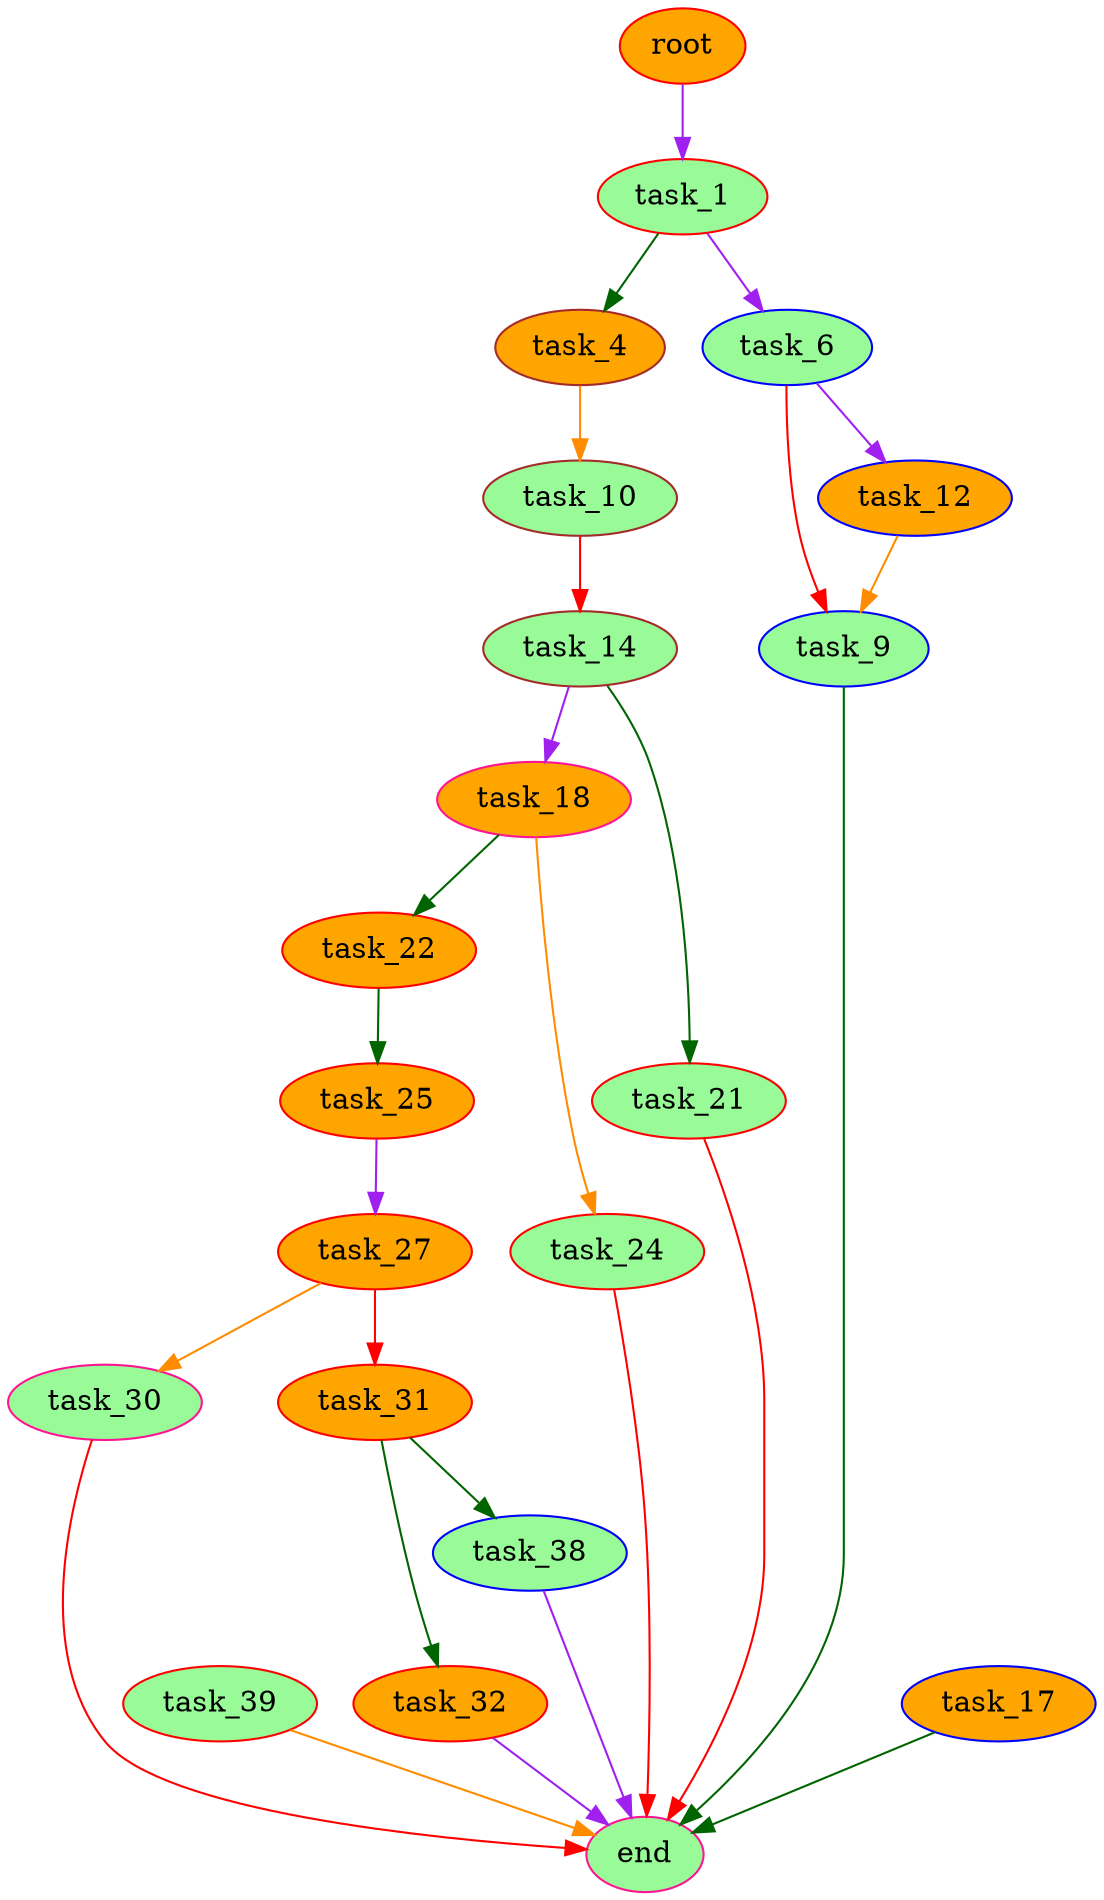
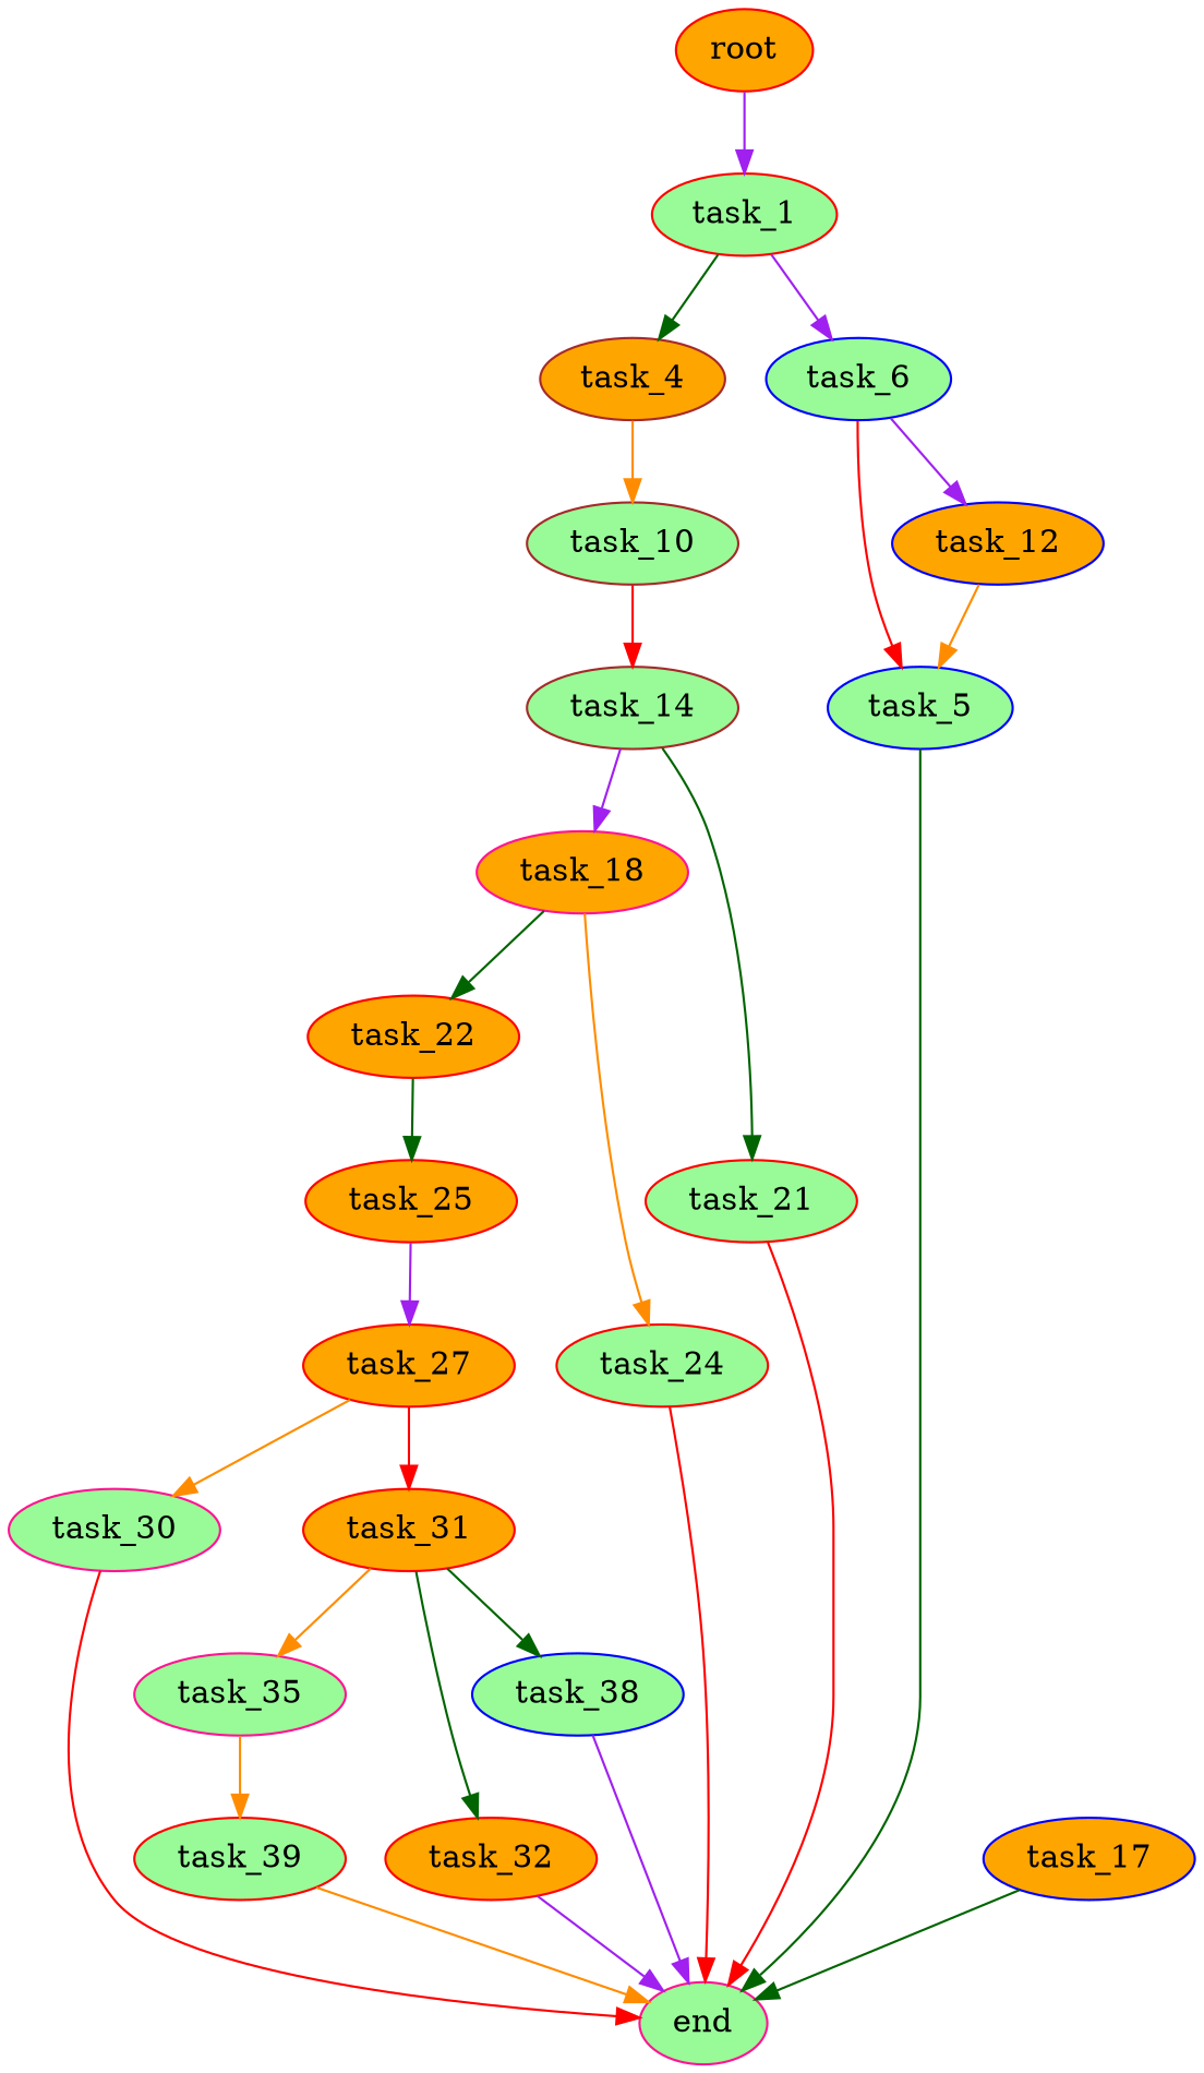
  digraph {
    node [color=red fillcolor=palegreen style=filled]
    edge [color=darkgreen]
    root [fillcolor=orange]
    task_1
    task_4 [color=brown fillcolor=orange]
    task_6 [color=blue]
    task_10 [color=brown]
-   task_9 [color=blue]
+   task_9 [color=blue label=task_5]
    task_12 [color=blue fillcolor=orange]
    task_14 [color=brown]
    end [color=deeppink]
    task_18 [color=deeppink fillcolor=orange]
    task_21
    task_17 [color=blue fillcolor=orange]
    task_22 [fillcolor=orange]
    task_24
    task_25 [fillcolor=orange]
    task_27 [fillcolor=orange]
    task_30 [color=deeppink]
    task_31 [fillcolor=orange]
+   task_35 [color=deeppink]
    n20 [fillcolor=orange label=task_32]
    task_38 [color=blue]
    task_39
    root -> task_1 [color=purple]
    task_1 -> task_4
    task_1 -> task_6 [color=purple]
    task_4 -> task_10 [color=darkorange]
    task_6 -> task_9 [color=red]
    task_6 -> task_12 [color=purple]
    task_10 -> task_14 [color=red]
    task_9 -> end
    task_12 -> task_9 [color=darkorange]
    task_14 -> task_18 [color=purple]
    task_14 -> task_21
    task_18 -> task_22
    task_18 -> task_24 [color=darkorange]
    task_21 -> end [color=red]
    task_17 -> end
    task_22 -> task_25
    task_24 -> end [color=red]
    task_25 -> task_27 [color=purple]
    task_27 -> task_30 [color=darkorange]
    task_27 -> task_31 [color=red]
    task_30 -> end [color=red]
+   task_31 -> task_35 [color=darkorange]
    task_31 -> n20
    task_31 -> task_38
+   task_35 -> task_39 [color=darkorange]
    n20 -> end [color=purple]
    task_38 -> end [color=purple]
    task_39 -> end [color=darkorange]
  }
